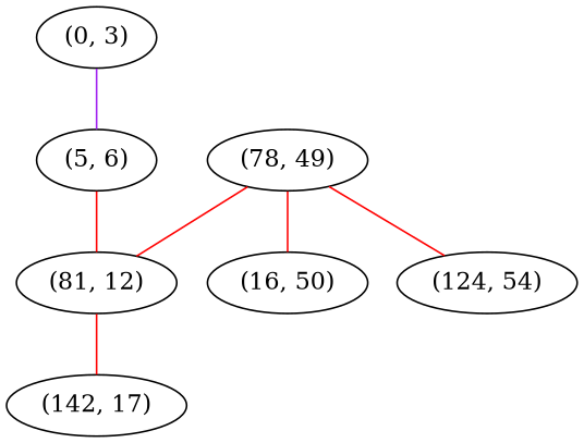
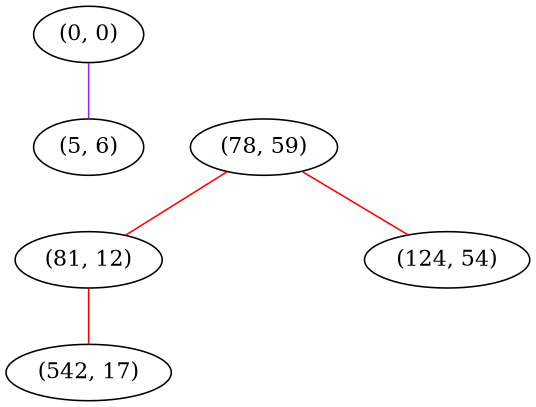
  graph {
    edge [color=red weight=1]
    n1 [label="(81, 12)"]
-   "(78, 49)"
-   "(16, 50)"
+   "(78, 49)" [label="(78, 59)"]
    n4 [label="(124, 54)"]
-   "(142, 17)"
+   "(142, 17)" [label="(542, 17)"]
    n6 [label="(5, 6)"]
-   "(0, 0)" [label="(0, 3)"]
+   "(0, 0)"
    n1 -- "(142, 17)"
    "(78, 49)" -- n1
-   "(78, 49)" -- "(16, 50)"
    "(78, 49)" -- n4
-   n6 -- n1
    "(0, 0)" -- n6 [color=purple weight=4]
  }
